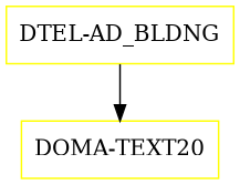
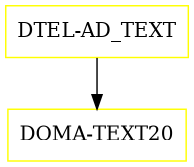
  digraph {
    node [color=yellow shape=box]
-   "DTEL-AD_BLDNG"
+   "DTEL-AD_BLDNG" [label="DTEL-AD_TEXT"]
    "DOMA-TEXT20"
    "DTEL-AD_BLDNG" -> "DOMA-TEXT20"
  }
